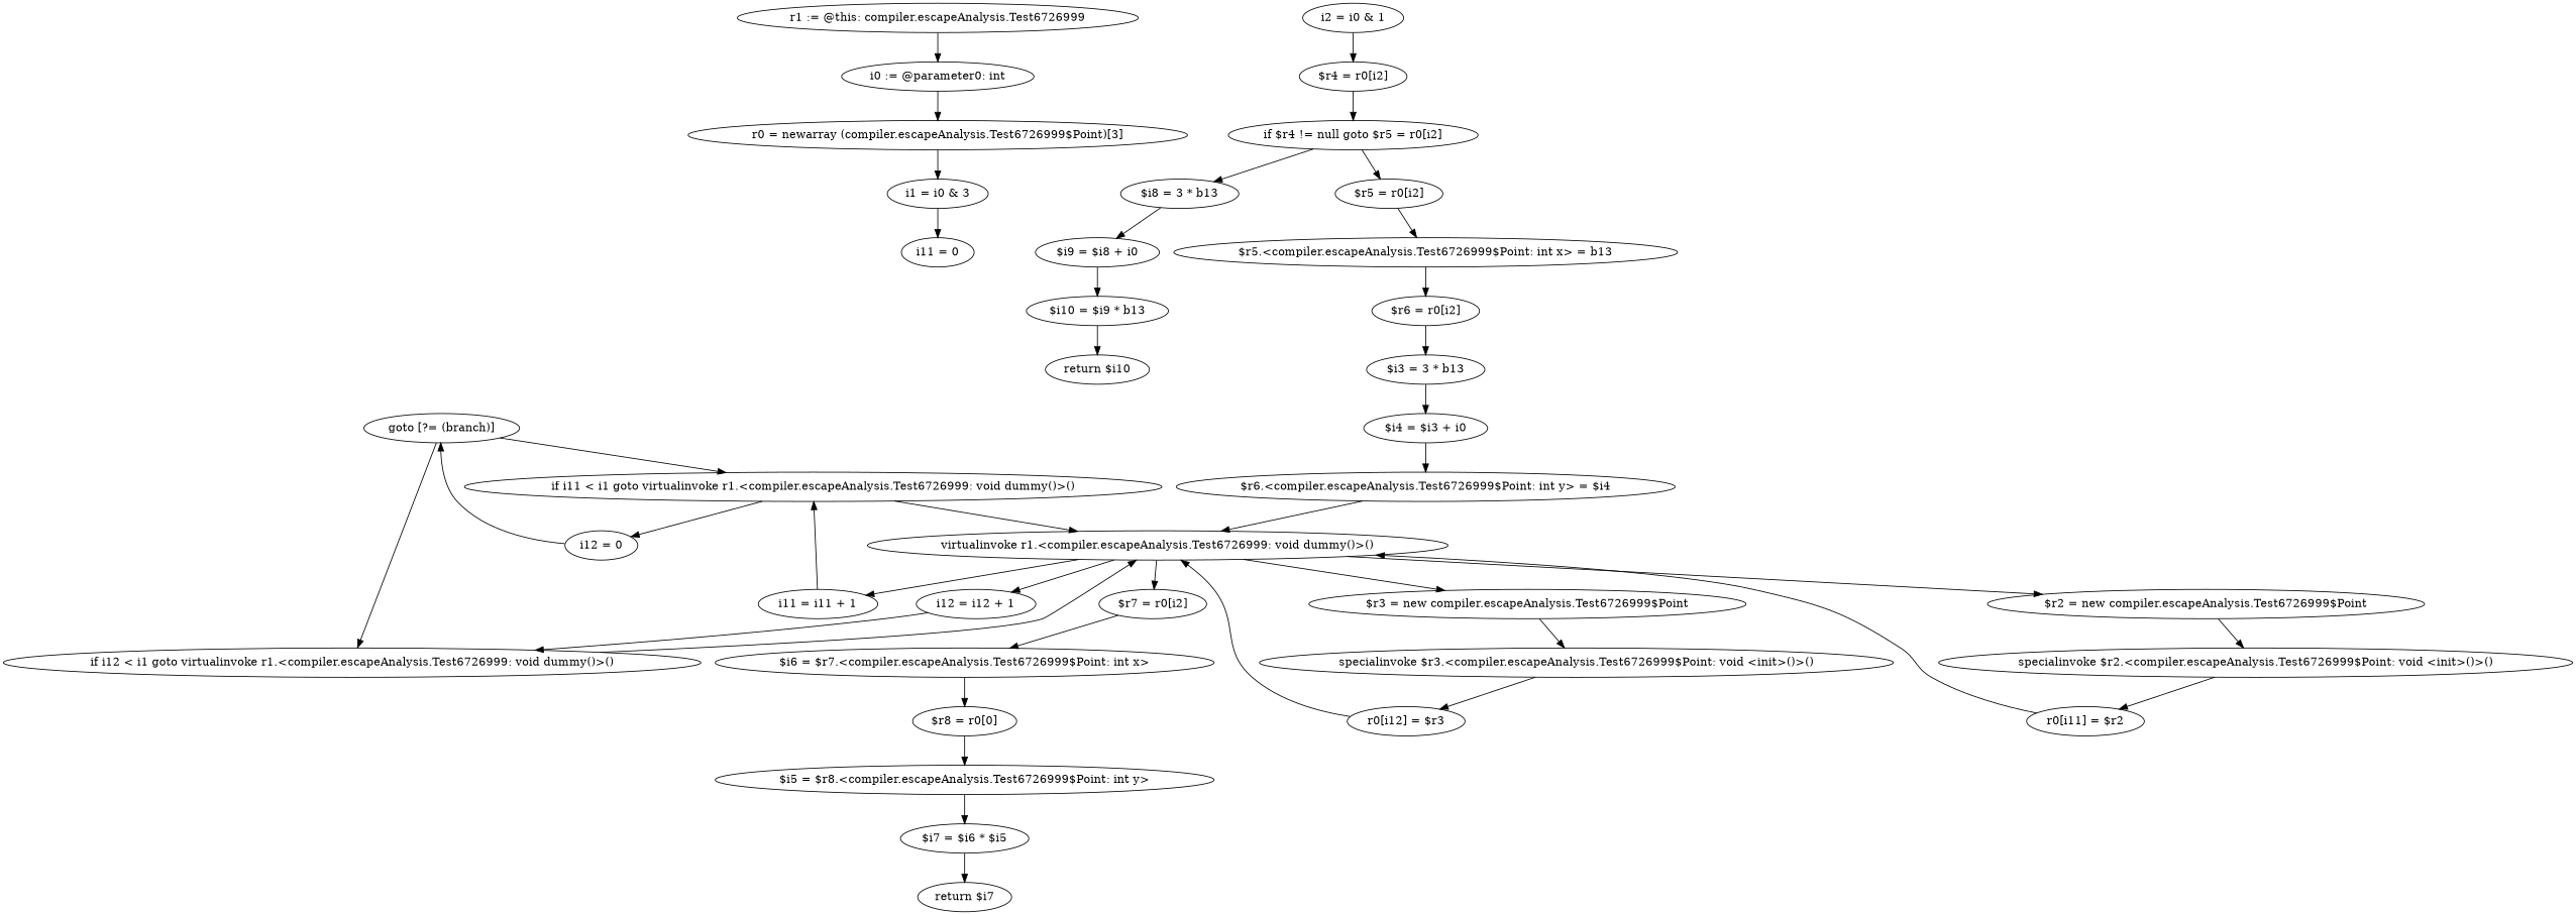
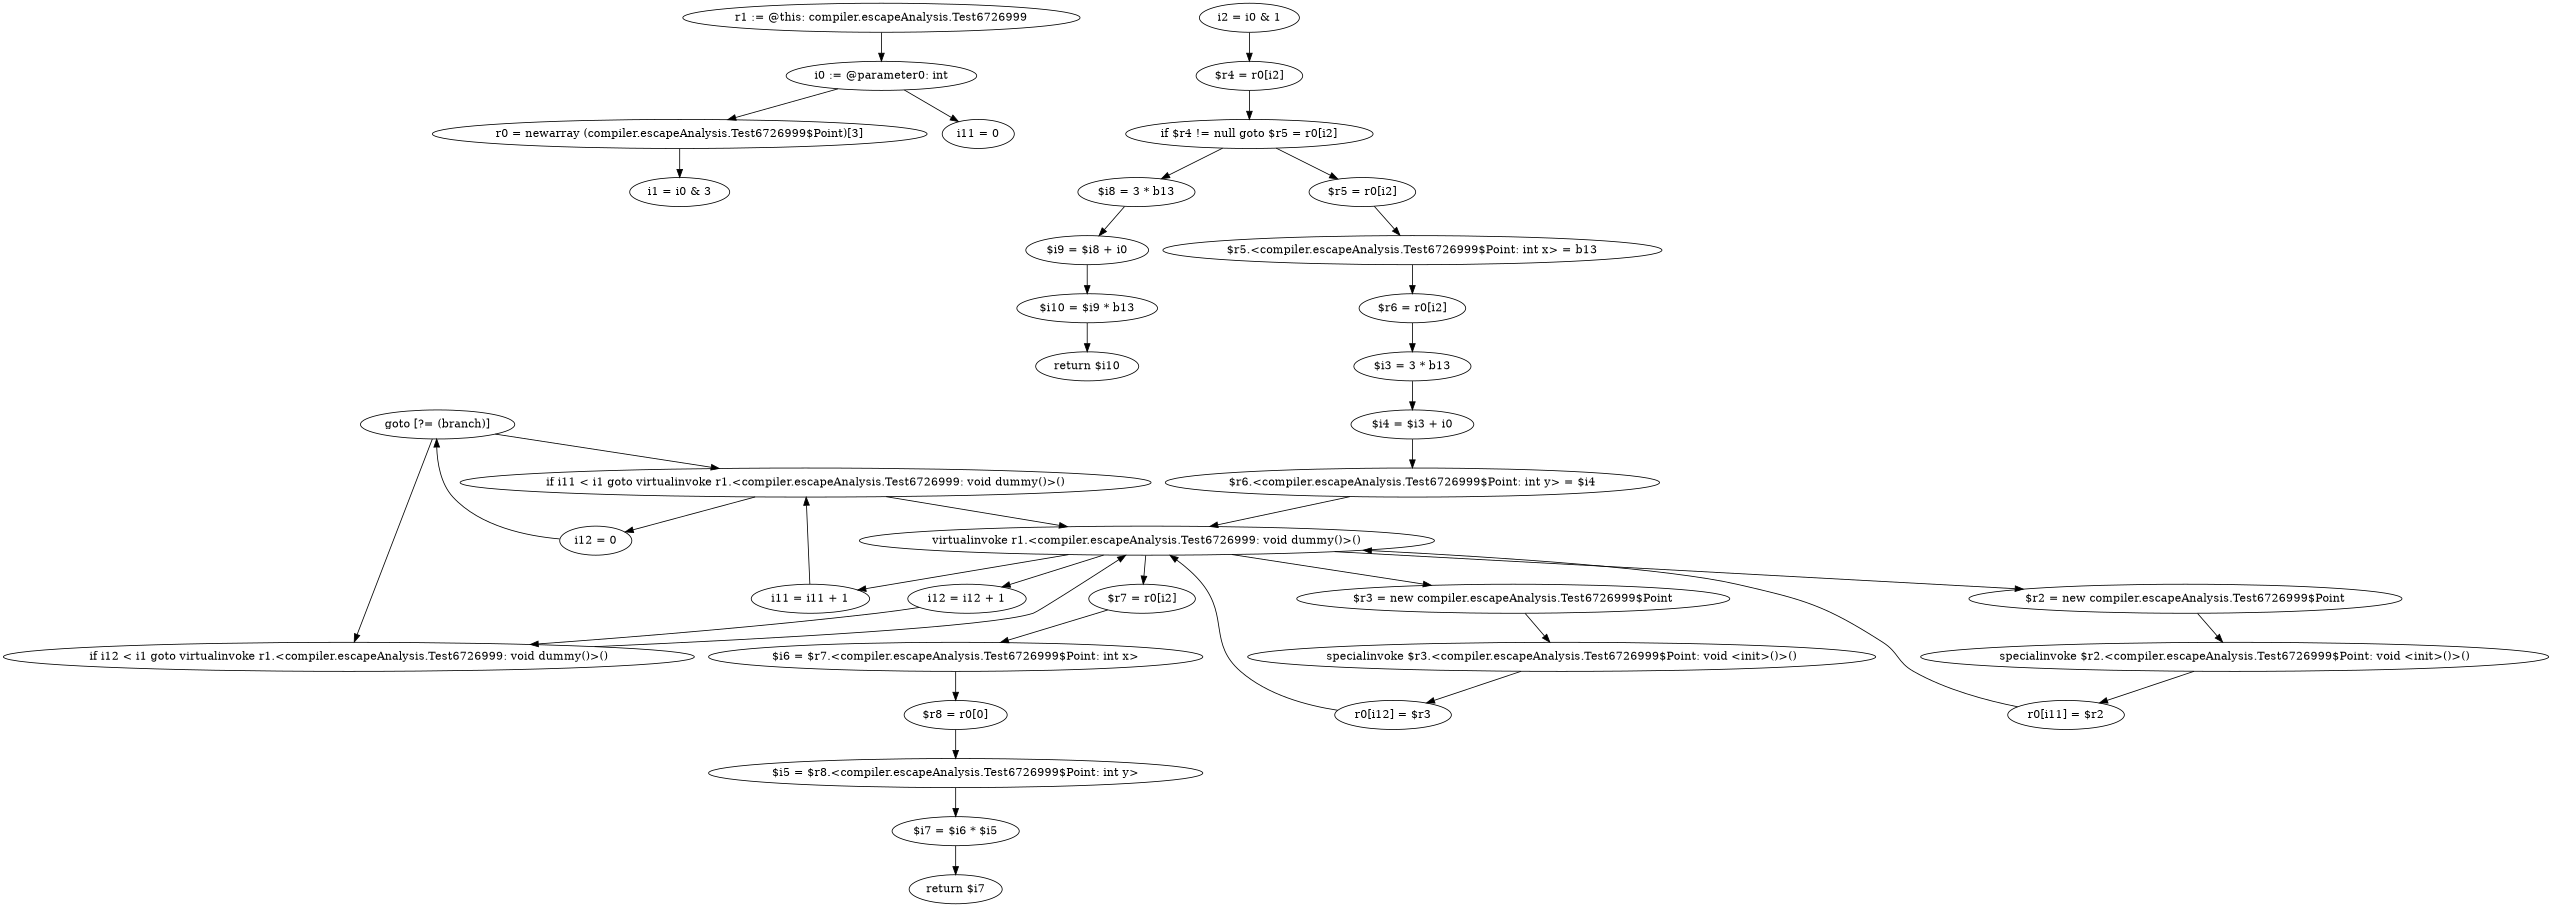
  digraph {
    "r1 := @this: compiler.escapeAnalysis.Test6726999"
    "i0 := @parameter0: int"
    "r0 = newarray (compiler.escapeAnalysis.Test6726999$Point)[3]"
    "i1 = i0 & 3"
    "i11 = 0"
    "goto [?= (branch)]"
    "if i11 < i1 goto virtualinvoke r1.<compiler.escapeAnalysis.Test6726999: void dummy()>()"
    "if i12 < i1 goto virtualinvoke r1.<compiler.escapeAnalysis.Test6726999: void dummy()>()"
    "virtualinvoke r1.<compiler.escapeAnalysis.Test6726999: void dummy()>()"
    "i12 = 0"
    "$r2 = new compiler.escapeAnalysis.Test6726999$Point"
    "i11 = i11 + 1"
    "$r3 = new compiler.escapeAnalysis.Test6726999$Point"
    "i12 = i12 + 1"
    "$r7 = r0[i2]"
    "specialinvoke $r2.<compiler.escapeAnalysis.Test6726999$Point: void <init>()>()"
    "specialinvoke $r3.<compiler.escapeAnalysis.Test6726999$Point: void <init>()>()"
    "$i6 = $r7.<compiler.escapeAnalysis.Test6726999$Point: int x>"
    "r0[i11] = $r2"
    "r0[i12] = $r3"
    "i2 = i0 & 1"
    "$r4 = r0[i2]"
    "if $r4 != null goto $r5 = r0[i2]"
    "$i8 = 3 * b13"
    "$r5 = r0[i2]"
    "$i9 = $i8 + i0"
    "$r5.<compiler.escapeAnalysis.Test6726999$Point: int x> = b13"
    "$i10 = $i9 * b13"
    "return $i10"
    "$r6 = r0[i2]"
    "$i3 = 3 * b13"
    "$i4 = $i3 + i0"
    "$r6.<compiler.escapeAnalysis.Test6726999$Point: int y> = $i4"
    "$r8 = r0[0]"
    "$i5 = $r8.<compiler.escapeAnalysis.Test6726999$Point: int y>"
    "$i7 = $i6 * $i5"
    "return $i7"
    "r1 := @this: compiler.escapeAnalysis.Test6726999" -> "i0 := @parameter0: int"
    "i0 := @parameter0: int" -> "r0 = newarray (compiler.escapeAnalysis.Test6726999$Point)[3]"
    "r0 = newarray (compiler.escapeAnalysis.Test6726999$Point)[3]" -> "i1 = i0 & 3"
-   "i1 = i0 & 3" -> "i11 = 0"
+   "i0 := @parameter0: int" -> "i11 = 0"
    "goto [?= (branch)]" -> "if i11 < i1 goto virtualinvoke r1.<compiler.escapeAnalysis.Test6726999: void dummy()>()"
    "goto [?= (branch)]" -> "if i12 < i1 goto virtualinvoke r1.<compiler.escapeAnalysis.Test6726999: void dummy()>()"
    "if i11 < i1 goto virtualinvoke r1.<compiler.escapeAnalysis.Test6726999: void dummy()>()" -> "virtualinvoke r1.<compiler.escapeAnalysis.Test6726999: void dummy()>()"
    "if i11 < i1 goto virtualinvoke r1.<compiler.escapeAnalysis.Test6726999: void dummy()>()" -> "i12 = 0"
    "if i12 < i1 goto virtualinvoke r1.<compiler.escapeAnalysis.Test6726999: void dummy()>()" -> "virtualinvoke r1.<compiler.escapeAnalysis.Test6726999: void dummy()>()"
    "virtualinvoke r1.<compiler.escapeAnalysis.Test6726999: void dummy()>()" -> "$r2 = new compiler.escapeAnalysis.Test6726999$Point"
    "virtualinvoke r1.<compiler.escapeAnalysis.Test6726999: void dummy()>()" -> "i11 = i11 + 1"
    "virtualinvoke r1.<compiler.escapeAnalysis.Test6726999: void dummy()>()" -> "$r3 = new compiler.escapeAnalysis.Test6726999$Point"
    "virtualinvoke r1.<compiler.escapeAnalysis.Test6726999: void dummy()>()" -> "i12 = i12 + 1"
    "virtualinvoke r1.<compiler.escapeAnalysis.Test6726999: void dummy()>()" -> "$r7 = r0[i2]"
    "i12 = 0" -> "goto [?= (branch)]"
    "$r2 = new compiler.escapeAnalysis.Test6726999$Point" -> "specialinvoke $r2.<compiler.escapeAnalysis.Test6726999$Point: void <init>()>()"
    "i11 = i11 + 1" -> "if i11 < i1 goto virtualinvoke r1.<compiler.escapeAnalysis.Test6726999: void dummy()>()"
    "$r3 = new compiler.escapeAnalysis.Test6726999$Point" -> "specialinvoke $r3.<compiler.escapeAnalysis.Test6726999$Point: void <init>()>()"
    "i12 = i12 + 1" -> "if i12 < i1 goto virtualinvoke r1.<compiler.escapeAnalysis.Test6726999: void dummy()>()"
    "$r7 = r0[i2]" -> "$i6 = $r7.<compiler.escapeAnalysis.Test6726999$Point: int x>"
    "specialinvoke $r2.<compiler.escapeAnalysis.Test6726999$Point: void <init>()>()" -> "r0[i11] = $r2"
    "specialinvoke $r3.<compiler.escapeAnalysis.Test6726999$Point: void <init>()>()" -> "r0[i12] = $r3"
    "$i6 = $r7.<compiler.escapeAnalysis.Test6726999$Point: int x>" -> "$r8 = r0[0]"
    "r0[i11] = $r2" -> "virtualinvoke r1.<compiler.escapeAnalysis.Test6726999: void dummy()>()"
    "r0[i12] = $r3" -> "virtualinvoke r1.<compiler.escapeAnalysis.Test6726999: void dummy()>()"
    "i2 = i0 & 1" -> "$r4 = r0[i2]"
    "$r4 = r0[i2]" -> "if $r4 != null goto $r5 = r0[i2]"
    "if $r4 != null goto $r5 = r0[i2]" -> "$i8 = 3 * b13"
    "if $r4 != null goto $r5 = r0[i2]" -> "$r5 = r0[i2]"
    "$i8 = 3 * b13" -> "$i9 = $i8 + i0"
    "$r5 = r0[i2]" -> "$r5.<compiler.escapeAnalysis.Test6726999$Point: int x> = b13"
    "$i9 = $i8 + i0" -> "$i10 = $i9 * b13"
    "$r5.<compiler.escapeAnalysis.Test6726999$Point: int x> = b13" -> "$r6 = r0[i2]"
    "$i10 = $i9 * b13" -> "return $i10"
    "$r6 = r0[i2]" -> "$i3 = 3 * b13"
    "$i3 = 3 * b13" -> "$i4 = $i3 + i0"
    "$i4 = $i3 + i0" -> "$r6.<compiler.escapeAnalysis.Test6726999$Point: int y> = $i4"
    "$r6.<compiler.escapeAnalysis.Test6726999$Point: int y> = $i4" -> "virtualinvoke r1.<compiler.escapeAnalysis.Test6726999: void dummy()>()"
    "$r8 = r0[0]" -> "$i5 = $r8.<compiler.escapeAnalysis.Test6726999$Point: int y>"
    "$i5 = $r8.<compiler.escapeAnalysis.Test6726999$Point: int y>" -> "$i7 = $i6 * $i5"
    "$i7 = $i6 * $i5" -> "return $i7"
  }
